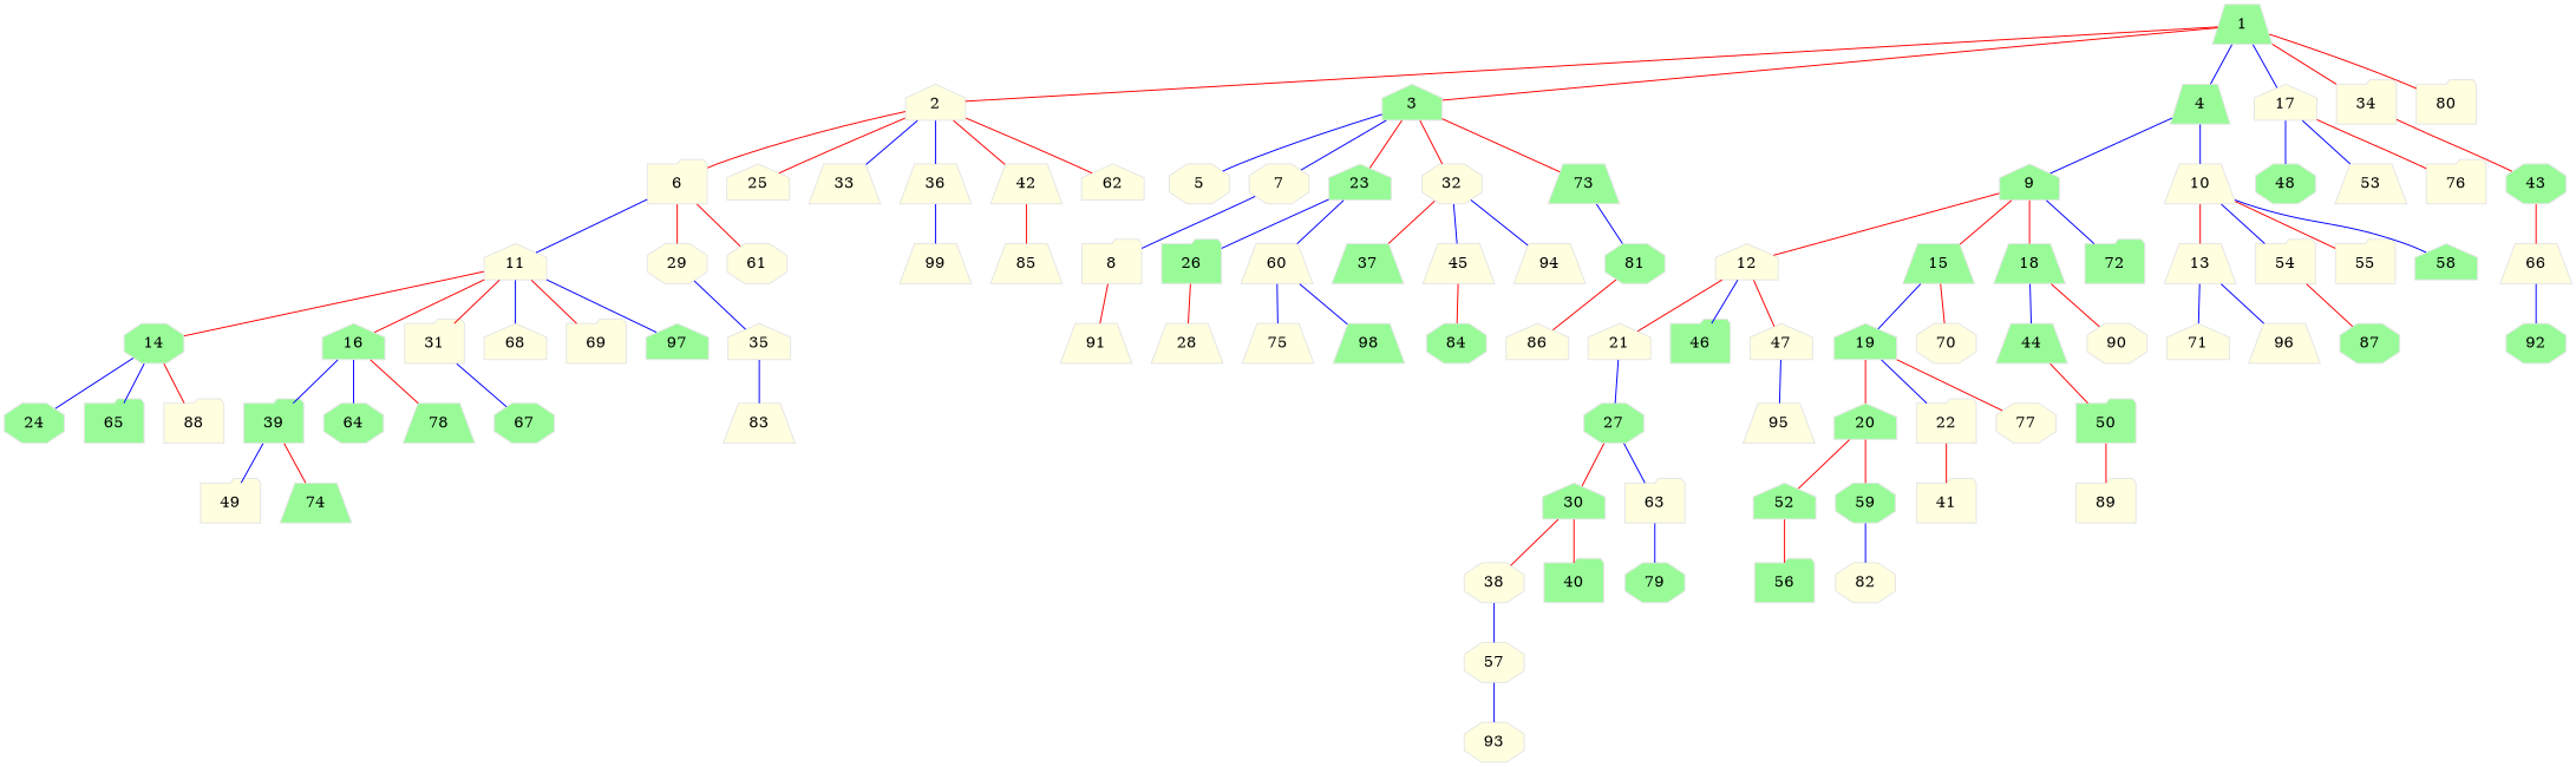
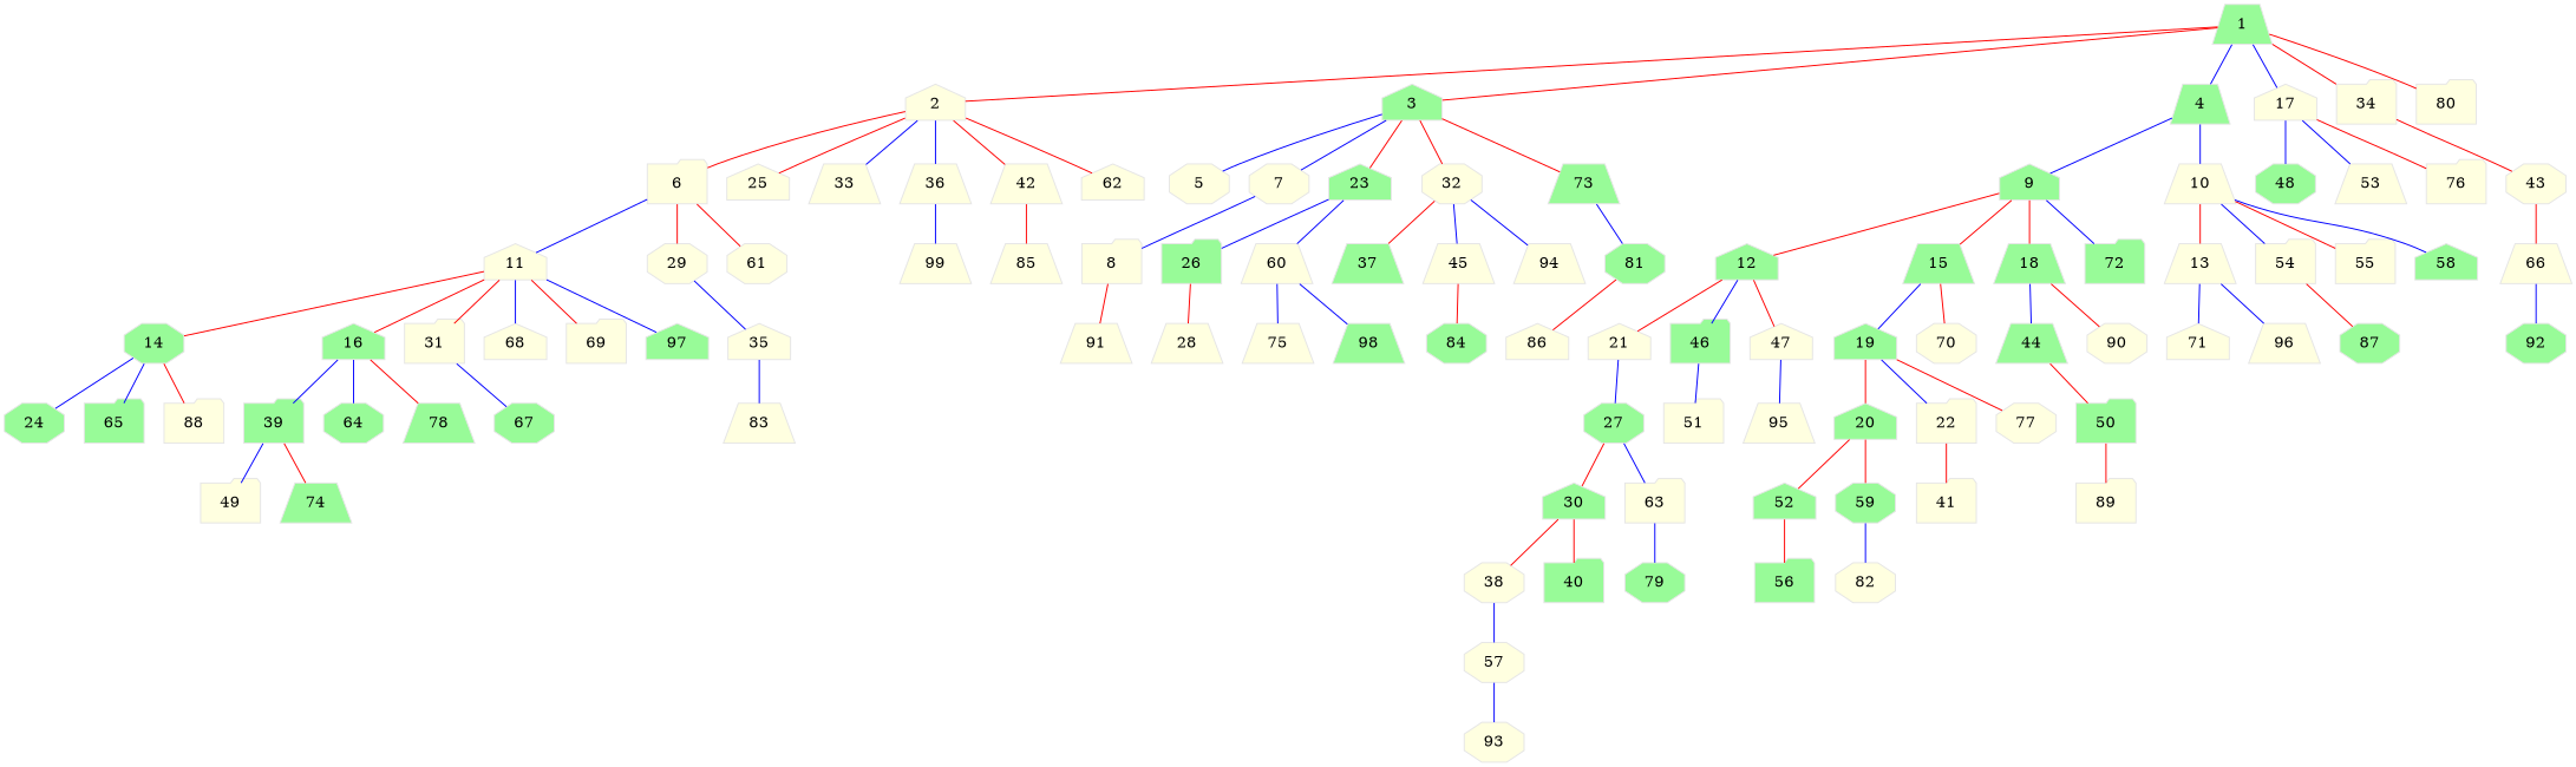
  graph {
    node [color=gray90 fillcolor=lightyellow shape=trapezium style=filled]
    edge [color=red]
    1 [fillcolor=palegreen]
    2 [shape=house]
    3 [fillcolor=palegreen shape=house]
    4 [fillcolor=palegreen]
    17 [shape=house]
    34 [shape=folder]
    80 [shape=folder]
    6 [shape=folder]
    25 [shape=house]
    33
    36
    42
    62 [shape=house]
    5 [shape=octagon]
    7 [shape=octagon]
    23 [fillcolor=palegreen shape=house]
    32 [shape=octagon]
    73 [fillcolor=palegreen]
    9 [fillcolor=palegreen shape=house]
    10
    48 [fillcolor=palegreen shape=octagon]
    53
    76 [shape=folder]
-   43 [fillcolor=palegreen shape=octagon]
+   43 [shape=octagon]
    11 [shape=house]
    29 [shape=octagon]
    61 [shape=octagon]
    99
    85
    8 [shape=folder]
    26 [fillcolor=palegreen shape=folder]
    60
    37 [fillcolor=palegreen]
    45
    94
    81 [fillcolor=palegreen shape=octagon]
-   12 [shape=house]
+   12 [fillcolor=palegreen shape=house]
    15 [fillcolor=palegreen]
    18 [fillcolor=palegreen]
    72 [fillcolor=palegreen shape=folder]
    13
    54 [shape=folder]
    55 [shape=folder]
    58 [fillcolor=palegreen shape=house]
    14 [fillcolor=palegreen shape=octagon]
    16 [fillcolor=palegreen shape=house]
    31 [shape=folder]
    68 [shape=house]
    69 [shape=folder]
    97 [fillcolor=palegreen shape=house]
    35 [shape=house]
    91
    21 [shape=house]
    46 [fillcolor=palegreen shape=folder]
    47 [shape=house]
    19 [fillcolor=palegreen shape=house]
    70 [shape=octagon]
    44 [fillcolor=palegreen]
    90 [shape=octagon]
    71 [shape=house]
    96
    87 [fillcolor=palegreen shape=octagon]
    24 [fillcolor=palegreen shape=octagon]
    65 [fillcolor=palegreen shape=folder]
    88 [shape=folder]
    39 [fillcolor=palegreen shape=folder]
    64 [fillcolor=palegreen shape=octagon]
    78 [fillcolor=palegreen]
    67 [fillcolor=palegreen shape=octagon]
    27 [fillcolor=palegreen shape=octagon]
+   51 [shape=folder]
    95
    20 [fillcolor=palegreen shape=house]
    22 [shape=folder]
    77 [shape=octagon]
    49 [shape=folder]
    74 [fillcolor=palegreen]
    50 [fillcolor=palegreen shape=folder]
    52 [fillcolor=palegreen shape=house]
    59 [fillcolor=palegreen shape=octagon]
    41 [shape=folder]
    56 [fillcolor=palegreen shape=folder]
    82 [shape=octagon]
    30 [fillcolor=palegreen shape=house]
    63 [shape=folder]
    28
    75
    98 [fillcolor=palegreen]
    38 [shape=octagon]
    40 [fillcolor=palegreen shape=folder]
    79 [fillcolor=palegreen shape=octagon]
    83
    57 [shape=octagon]
    84 [fillcolor=palegreen shape=octagon]
    66
    93 [shape=octagon]
    92 [fillcolor=palegreen shape=octagon]
    89 [shape=folder]
    86 [shape=house]
    1 -- 2
    1 -- 3
    1 -- 4 [color=blue]
    1 -- 17 [color=blue]
    1 -- 34
    1 -- 80
    2 -- 6
    2 -- 25
    2 -- 33 [color=blue]
    2 -- 36 [color=blue]
    2 -- 42
    2 -- 62
    3 -- 5 [color=blue]
    3 -- 7 [color=blue]
    3 -- 23
    3 -- 32
    3 -- 73
    4 -- 9 [color=blue]
    4 -- 10 [color=blue]
    17 -- 48 [color=blue]
    17 -- 53 [color=blue]
    17 -- 76
    34 -- 43
    6 -- 11 [color=blue]
    6 -- 29
    6 -- 61
    36 -- 99 [color=blue]
    42 -- 85
    7 -- 8 [color=blue]
    23 -- 26 [color=blue]
    23 -- 60 [color=blue]
    32 -- 37
    32 -- 45 [color=blue]
    32 -- 94 [color=blue]
    73 -- 81 [color=blue]
    9 -- 12
    9 -- 15
    9 -- 18
    9 -- 72 [color=blue]
    10 -- 13
    10 -- 54 [color=blue]
    10 -- 55
    10 -- 58 [color=blue]
    43 -- 66
    11 -- 14
    11 -- 16
    11 -- 31
    11 -- 68 [color=blue]
    11 -- 69
    11 -- 97 [color=blue]
    29 -- 35 [color=blue]
    8 -- 91
    26 -- 28
    60 -- 75 [color=blue]
    60 -- 98 [color=blue]
    45 -- 84
    81 -- 86
    12 -- 21
    12 -- 46 [color=blue]
    12 -- 47
    15 -- 19 [color=blue]
    15 -- 70
    18 -- 44 [color=blue]
    18 -- 90
    13 -- 71 [color=blue]
    13 -- 96 [color=blue]
    54 -- 87
    14 -- 24 [color=blue]
    14 -- 65 [color=blue]
    14 -- 88
    16 -- 39 [color=blue]
    16 -- 64 [color=blue]
    16 -- 78
    31 -- 67 [color=blue]
    35 -- 83 [color=blue]
    21 -- 27 [color=blue]
+   46 -- 51 [color=blue]
    47 -- 95 [color=blue]
    19 -- 20
    19 -- 22 [color=blue]
    19 -- 77
    44 -- 50
    39 -- 49 [color=blue]
    39 -- 74
    27 -- 30
    27 -- 63 [color=blue]
    20 -- 52
    20 -- 59
    22 -- 41
    50 -- 89
    52 -- 56
    59 -- 82 [color=blue]
    30 -- 38
    30 -- 40
    63 -- 79 [color=blue]
    38 -- 57 [color=blue]
    57 -- 93 [color=blue]
    66 -- 92 [color=blue]
  }
